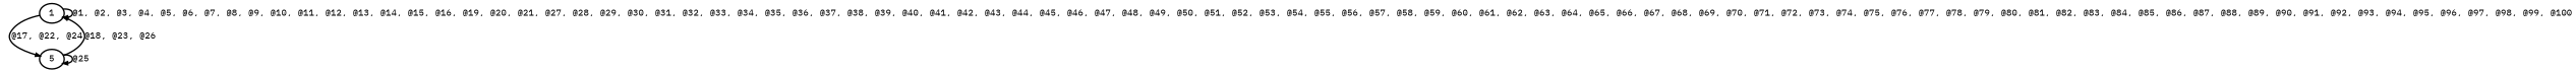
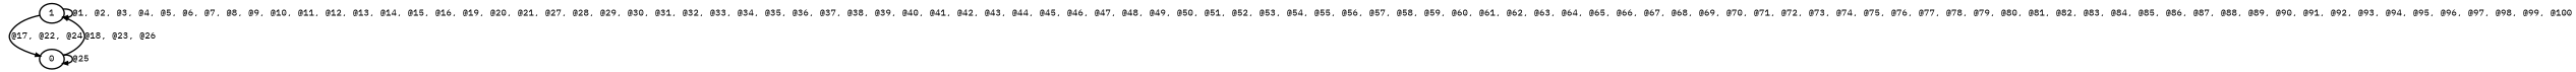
  digraph {
    fontname="IBM Plex Mono"
    node [fontsize=20 penwidth=3 shape=oval style=rounded fontname="IBM Plex Mono"]
    edge [arrowsize=1 color=black fontsize=20 penwidth=3 style=bold fontname="IBM Plex Mono"]
    1
-   0 [label=5]
+   0
    1 -> 1 [label="@1, @2, @3, @4, @5, @6, @7, @8, @9, @10, @11, @12, @13, @14, @15, @16, @19, @20, @21, @27, @28, @29, @30, @31, @32, @33, @34, @35, @36, @37, @38, @39, @40, @41, @42, @43, @44, @45, @46, @47, @48, @49, @50, @51, @52, @53, @54, @55, @56, @57, @58, @59, @60, @61, @62, @63, @64, @65, @66, @67, @68, @69, @70, @71, @72, @73, @74, @75, @76, @77, @78, @79, @80, @81, @82, @83, @84, @85, @86, @87, @88, @89, @90, @91, @92, @93, @94, @95, @96, @97, @98, @99, @100"]
    1 -> 0 [label="@17, @22, @24"]
    0 -> 1 [label="@18, @23, @26"]
    0 -> 0 [label="@25"]
  }
